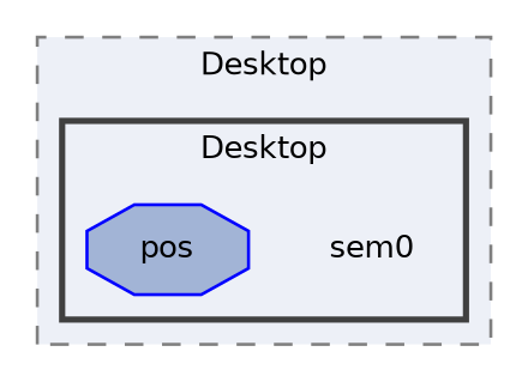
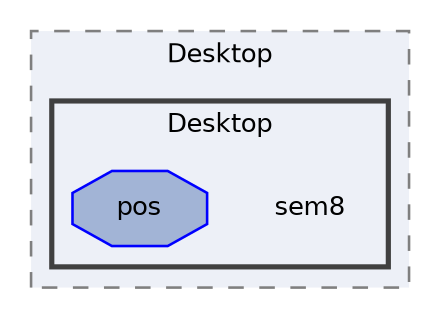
  digraph {
    compound=true
    node [fontname=Helvetica fontsize=10 color=blue]
-   n1 [height=0.2 label=sem0 shape=plaintext width=0.4]
+   n1 [height=0.2 label=sem8 shape=plaintext width=0.4]
    n2 [fillcolor="#a2b4d6" height=0.2 label=pos shape=octagon style=filled width=0.4]
    subgraph cluster_1 {
      bgcolor="#edf0f7"
      fontname=Helvetica
      fontsize=10
      label=Desktop
      pencolor=grey50
      style="filled,dashed"
      subgraph cluster_2 {
        bgcolor="#edf0f7"
        fontname=Helvetica
        fontsize=10
        pencolor=grey25
        style="filled,bold"
        n1
        n2
      }
    }
  }
